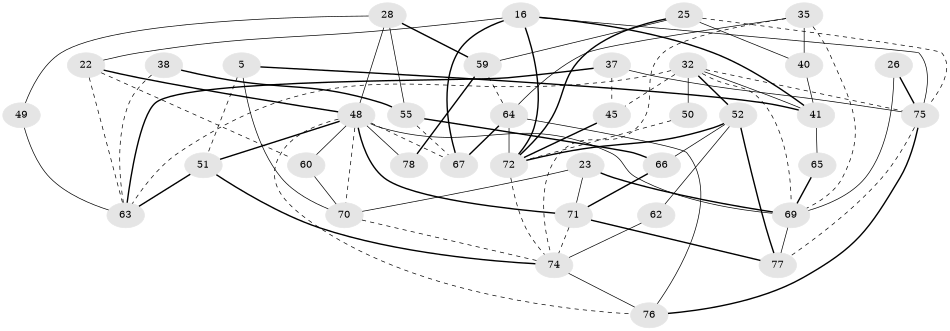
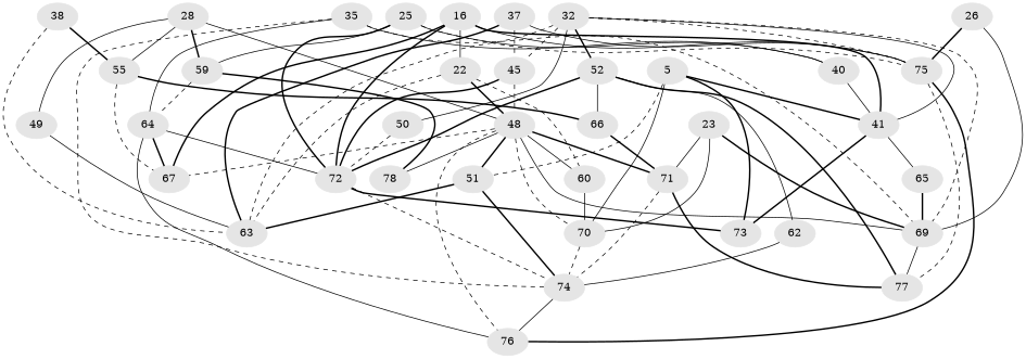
  graph {
    node [color=gray90 style=filled]
    edge [style=solid]
    51 [super="+15"]
    5
    70 [super="+24"]
+   73
    41
    40
    63 [super="+56"]
    74 [super="+20"]
    16
    22
    67
    72 [super="+17"]
    75 [super="+68"]
    48 [super="+14+33+46"]
    60
    65
    76
    77 [super="+10"]
    69 [super="+61+34"]
    71 [super="+44+57+58"]
    78
    23 [super="+1"]
    25
    59
    64
    26
    28 [super="+9"]
    49
    55
    66
    32 [super="+29+21"]
    45 [super="+4+18"]
    50
    52
    62
    35
    37
    38
    51 -- 63 [style=bold]
    51 -- 74 [style=bold]
    5 -- 51 [style=dashed]
    5 -- 70 [weight=2]
+   5 -- 73 [style=bold]
    5 -- 41 [style=bold]
    70 -- 74 [style=dashed]
+   41 -- 73 [style=bold]
    41 -- 65
    40 -- 41
    74 -- 76
    16 -- 41 [style=bold]
    16 -- 22
    16 -- 67 [style=bold]
    16 -- 72 [style=bold]
    16 -- 75
    22 -- 63 [style=dashed weight=2]
    22 -- 48 [style=bold]
    22 -- 60 [style=dashed]
+   72 -- 73 [style=bold]
    72 -- 74 [style=dashed]
    75 -- 76 [style=bold]
    75 -- 77 [style=dashed]
    48 -- 51 [style=bold weight=2]
    48 -- 70 [style=dashed weight=3]
    48 -- 67 [style=dashed]
    48 -- 60 [weight=2]
    48 -- 76 [style=dashed]
    48 -- 69 [weight=2]
    48 -- 71 [style=bold weight=9]
    48 -- 78
    60 -- 70 [weight=2]
    65 -- 69 [style=bold]
    69 -- 77
    71 -- 74 [style=dashed weight=2]
    71 -- 77 [style=bold]
    23 -- 70 [weight=2]
    23 -- 69 [style=bold]
    23 -- 71 [weight=3]
    25 -- 40
    25 -- 72 [style=bold]
    25 -- 75 [style=dashed]
    25 -- 59
    59 -- 78 [style=bold]
    59 -- 64 [style=dashed]
    64 -- 67 [style=bold]
    64 -- 72
    64 -- 76
    26 -- 75 [style=bold]
    26 -- 69
    28 -- 48 [weight=2]
    28 -- 59 [style=bold]
    28 -- 49
    28 -- 55 [weight=2]
    49 -- 63
    55 -- 67 [style=dashed]
    55 -- 66 [style=bold]
    66 -- 71 [style=bold]
    32 -- 41
    32 -- 63 [style=dashed weight=2]
    32 -- 75 [style=dashed]
    32 -- 69 [style=dashed]
    32 -- 45 [style=dashed weight=2]
    32 -- 50
    32 -- 52 [style=bold]
    45 -- 72 [style=bold]
+   45 -- 48 [style=dashed weight=6]
    50 -- 72 [style=dashed]
    52 -- 72 [style=bold]
    52 -- 77 [style=bold]
    52 -- 66
    52 -- 62
    62 -- 74
    35 -- 40
    35 -- 74 [style=dashed]
    35 -- 69 [style=dashed weight=2]
    35 -- 64
    37 -- 63 [style=bold]
    37 -- 75
    37 -- 45 [style=dashed]
    38 -- 63 [style=dashed]
    38 -- 55 [style=bold]
  }
